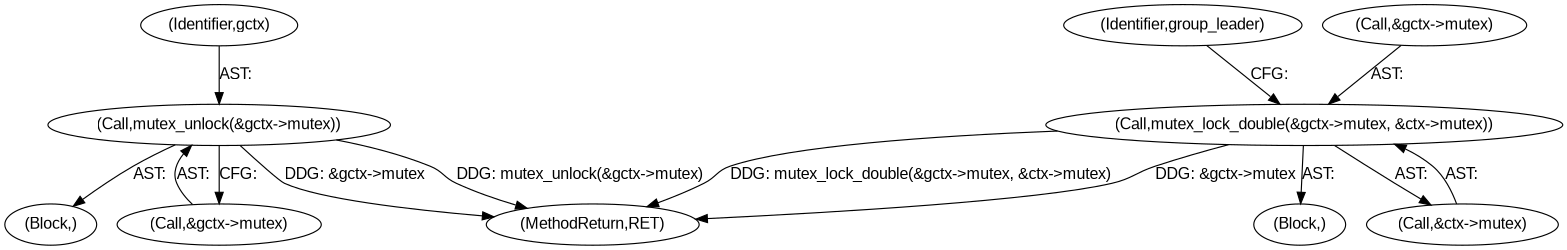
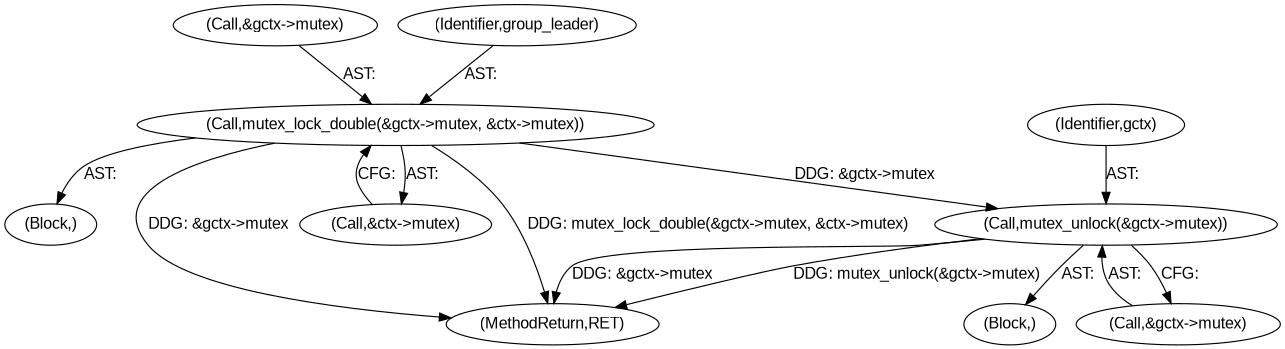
  digraph {
    fontname="Liberation Sans"
    node [fontname="Liberation Sans"]
    edge [fontname="Liberation Sans"]
    n1 [label="(Call,mutex_unlock(&gctx->mutex))"]
    n2 [label="(MethodReturn,RET)"]
    n3 [label="(Call,&gctx->mutex)"]
    n4 [label="(Block,)"]
    n5 [label="(Call,mutex_lock_double(&gctx->mutex, &ctx->mutex))"]
    n6 [label="(Block,)"]
    n7 [label="(Call,&ctx->mutex)"]
    n8 [label="(Identifier,gctx)"]
    n9 [label="(Call,&gctx->mutex)"]
    n10 [label="(Identifier,group_leader)"]
    n1 -> n2 [label="DDG: mutex_unlock(&gctx->mutex)"]
    n1 -> n2 [label="DDG: &gctx->mutex"]
    n1 -> n3 [label="CFG: "]
    n1 -> n4 [label="AST: "]
    n3 -> n1 [label="AST: "]
+   n5 -> n1 [label="DDG: &gctx->mutex"]
    n5 -> n2 [label="DDG: mutex_lock_double(&gctx->mutex, &ctx->mutex)"]
    n5 -> n2 [label="DDG: &gctx->mutex"]
    n5 -> n6 [label="AST: "]
    n5 -> n7 [label="AST: "]
-   n7 -> n5 [label="AST: "]
+   n7 -> n5 [label="CFG: "]
    n8 -> n1 [label="AST: "]
    n9 -> n5 [label="AST: "]
-   n10 -> n5 [label="CFG: "]
+   n10 -> n5 [label="AST: "]
  }
